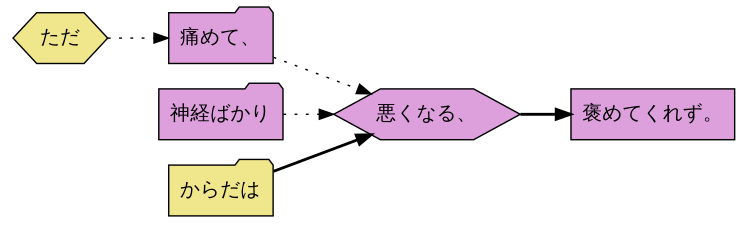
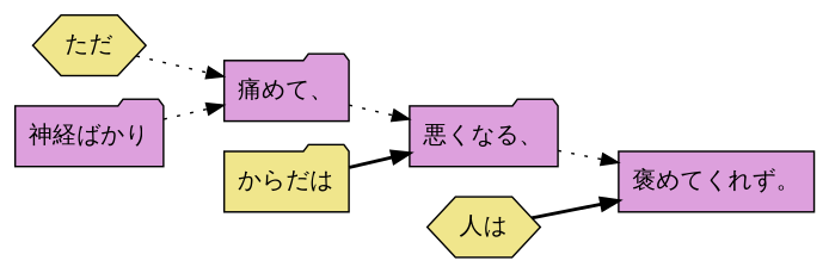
  digraph {
    rankdir=LR
    node [fillcolor=plum shape=hexagon style=filled]
    edge [style=dotted]
    n1 [fillcolor=khaki label="ただ"]
    n2 [label="痛めて、" shape=folder]
-   n3 [label="悪くなる、"]
+   n3 [label="悪くなる、" shape=folder]
    n4 [label="神経ばかり" shape=folder]
    n5 [label="褒めてくれず。" shape=box]
    n6 [fillcolor=khaki label="からだは" shape=folder]
+   n7 [fillcolor=khaki label="人は"]
    n1 -> n2
    n2 -> n3
-   n3 -> n5 [style=bold]
-   n4 -> n3
+   n3 -> n5
+   n4 -> n2
    n6 -> n3 [style=bold]
+   n7 -> n5 [style=bold]
  }
